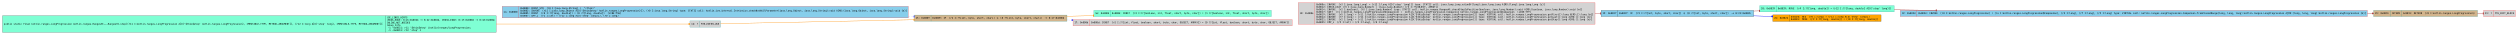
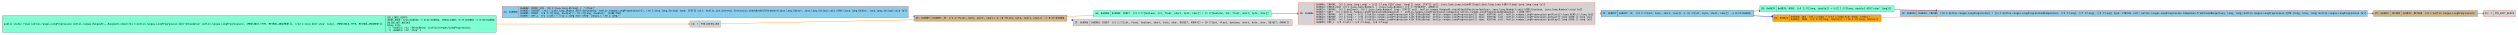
  digraph {
    fontname="JetBrains Mono"
    rankdir=LR
    node [color=teal fillcolor=lightgrey fontname="JetBrains Mono" shape=record style=filled]
    edge [arrowhead=tee color=brown fontname="JetBrains Mono" style=bold]
    n1 [label="{12\:\ ?|MTH_ENTER_USE\l}"]
    n2 [fillcolor=tan label="{15\:\ 0x0009|0x0009: IF  (r2 I:??[int, byte, short, char]) \<= (0 ??[int, byte, short, char])  \-\> B:17:0x000d \l}"]
    n3 [color=red fillcolor=skyblue label="{14\:\ 0x0000|0x0000: CONST_STR  (r0 I:java.lang.String) =  \"\<this\>\" \l0x0002: INVOKE  (r11 I:java.lang.Object A[D('$this$step' kotlin.ranges.LongProgression)]), (r0 I:java.lang.String) type: STATIC call: kotlin.jvm.internal.Intrinsics.checkNotNullParameter(java.lang.Object, java.lang.String):void A[MD:(java.lang.Object, java.lang.String):void (m)]\l0x0005: CONST  (r0 I:??[long, double]) = (0 ??[long, double])  (LINE:796)\l0x0007: CMP_L  (r2 I:int) = (r12 I:long A[D('step' long)]), (r0 I:long) \l}"]
    n4 [fillcolor=aquamarine label="{16\:\ 0x000b|0x000b: CONST  (r2 I:??[boolean, int, float, short, byte, char]) = (1 ??[boolean, int, float, short, byte, char]) \l}"]
    n5 [color=red label="{17\:\ 0x000d|0x000d: CONST  (r2 I:??[int, float, boolean, short, byte, char, OBJECT, ARRAY]) = (0 ??[int, float, boolean, short, byte, char, OBJECT, ARRAY]) \l}"]
    n6 [color=red label="{18\:\ 0x000e|0x000e: INVOKE  (r3 I:java.lang.Long) = (r12 I:long A[D('step' long)]) type: STATIC call: java.lang.Long.valueOf(long):java.lang.Long A[MD:(long):java.lang.Long (c)]\l0x0012: CHECK_CAST (r3 I:java.lang.Number) = (java.lang.Number) (r3 I:??[OBJECT, ARRAY]) \l0x0014: INVOKE  (r2 I:boolean), (r3 I:java.lang.Number) type: STATIC call: kotlin.ranges.RangesKt.checkStepIsPositive(boolean, java.lang.Number):void A[MD:(boolean, java.lang.Number):void (m)]\l0x0017: SGET  (r4 I:kotlin.ranges.LongProgression$Companion) =  kotlin.ranges.LongProgression.Companion kotlin.ranges.LongProgression$Companion  (LINE:797)\l0x0019: INVOKE  (r5 I:long) = (r11 I:kotlin.ranges.LongProgression A[D('$this$step' kotlin.ranges.LongProgression)]) type: VIRTUAL call: kotlin.ranges.LongProgression.getFirst():long A[MD:():long (m)]\l0x001d: INVOKE  (r7 I:long) = (r11 I:kotlin.ranges.LongProgression A[D('$this$step' kotlin.ranges.LongProgression)]) type: VIRTUAL call: kotlin.ranges.LongProgression.getLast():long A[MD:():long (m)]\l0x0021: INVOKE  (r2 I:long) = (r11 I:kotlin.ranges.LongProgression A[D('$this$step' kotlin.ranges.LongProgression)]) type: VIRTUAL call: kotlin.ranges.LongProgression.getStep():long A[MD:():long (m)]\l0x0025: CMP_L  (r9 I:int) = (r2 I:long), (r0 I:long) \l}"]
    n7 [color=black fillcolor=skyblue label="{19\:\ 0x0027|0x0027: IF  (r9 I:??[int, byte, short, char]) \<= (0 ??[int, byte, short, char])  \-\> B:21:0x002b \l}"]
    n8 [fillcolor=aquamarine label="{20\:\ 0x0029|0x0029: MOVE  (r9 I:??[long, double]) = (r12 I:??[long, double] A[D('step' long)]) \l}"]
    n9 [color=black fillcolor=orange label="{21\:\ 0x002b|0x002b: NEG  (r0 I:long) = (r12 I:long A[D('step' long)]) \l0x002c: MOVE  (r9 I:??[long, double]) = (r0 I:??[long, double]) \l}"]
    n10 [color=red fillcolor=skyblue label="{22\:\ 0x002d|0x002d: INVOKE  (r0 I:kotlin.ranges.LongProgression) = (r4 I:kotlin.ranges.LongProgression$Companion), (r5 I:long), (r7 I:long), (r9 I:long) type: VIRTUAL call: kotlin.ranges.LongProgression.Companion.fromClosedRange(long, long, long):kotlin.ranges.LongProgression A[MD:(long, long, long):kotlin.ranges.LongProgression (m)]\l}"]
    n11 [fillcolor=tan label="{23\:\ 0x0031|RETURN\l|0x0031: RETURN  (r0 I:kotlin.ranges.LongProgression) \l}"]
    n12 [color=red label="{13\:\ ?|MTH_EXIT_BLOCK\l}"]
    n13 [color=black fillcolor=aquamarine label="{public static final kotlin.ranges.LongProgression kotlin.ranges.RangesKt___RangesKt.step((r11 I:kotlin.ranges.LongProgression A[D('$this$step' kotlin.ranges.LongProgression), IMMUTABLE_TYPE, METHOD_ARGUMENT]), (r12 I:long A[D('step' long), IMMUTABLE_TYPE, METHOD_ARGUMENT]))  | USE_LINES_HINTS\lCROSS_EDGE: B:21:0x002b \-\> B:22:0x002d, CROSS_EDGE: B:17:0x000d \-\> B:18:0x000e\lINLINE_NOT_NEEDED\lDebug Info:\l  \-1 \-0x0031: r11 '$this$step' Lkotlin\/ranges\/LongProgression;\l  \-1 \-0x0031: r12 'step' J\l}"]
    n1 -> n2 [color=darkorange]
    n2 -> n4 [color=darkorange]
    n2 -> n5 [arrowhead=dot color=blue style=dotted]
    n3 -> n2 [color=blue style=dotted]
-   n6 -> n7
+   n4 -> n6
+   n6 -> n7 [style=dotted]
    n7 -> n8
    n7 -> n9 [arrowhead=dot color=blue]
    n8 -> n10
+   n9 -> n10 [color=darkorange]
    n10 -> n11 [arrowhead=dot]
    n11 -> n12
    n13 -> n1 [arrowhead=dot color=darkorange]
  }
